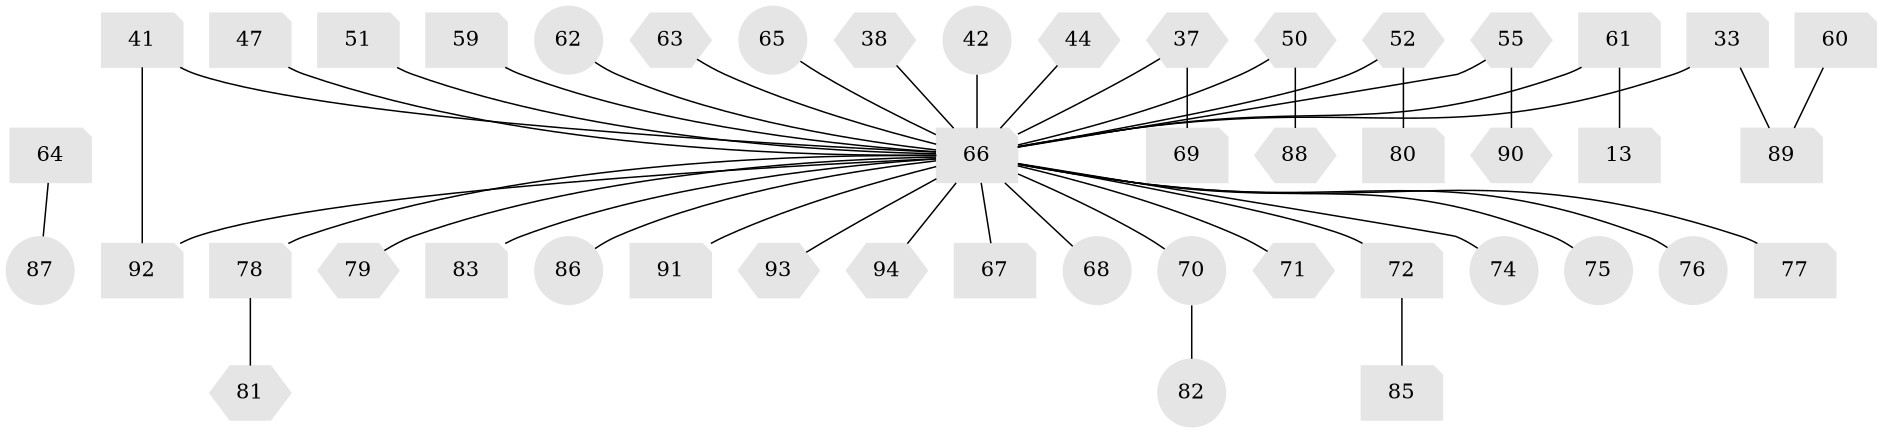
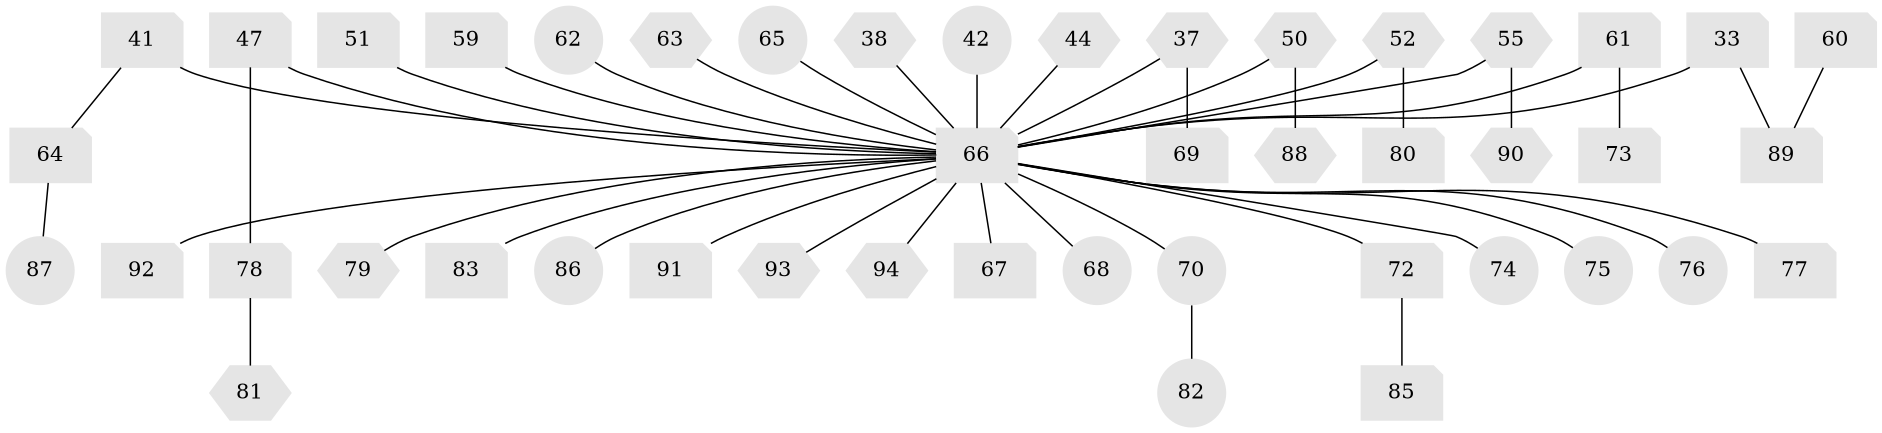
  graph {
    node [color=gray90 shape=note style=filled]
    66 [super="+56+9+12+39+30+21+28+46+43+58+29+33+34+35+36+57"]
    67
    68 [shape=circle]
    70 [shape=circle]
-   71 [shape=hexagon]
    72
    74 [shape=circle super="+31"]
    75 [shape=circle]
    76 [shape=circle]
    77
    78
    79 [shape=hexagon]
    83
    86 [shape=circle]
    91 [super="+14"]
    92 [super="+27"]
    93 [shape=hexagon]
    94 [shape=hexagon]
    37 [shape=hexagon]
    69
    38 [shape=hexagon]
    42 [shape=circle]
    44 [shape=hexagon]
    n24 [label=41]
    64
    87 [shape=circle]
    47
    50 [shape=hexagon]
    88 [shape=hexagon]
    51
    52 [shape=hexagon]
    80
    n33 [label=33 super="+19"]
    89 [super="+22"]
    55 [shape=hexagon]
    90 [shape=hexagon]
    59
    60
    61
-   73 [label=13]
+   73
    62 [shape=circle]
    63 [shape=hexagon]
    65 [shape=circle]
    82 [shape=circle]
    85
    81 [shape=hexagon]
    66 -- 67
    66 -- 68
    66 -- 70
-   66 -- 71
    66 -- 72
    66 -- 74
    66 -- 75
    66 -- 76
    66 -- 77
-   66 -- 78
+   47 -- 78
    66 -- 79
    66 -- 83
    66 -- 86
    66 -- 91
    66 -- 92
    66 -- 93
    66 -- 94
    70 -- 82
    72 -- 85
    78 -- 81
    37 -- 66
    37 -- 69
    38 -- 66
    42 -- 66
    44 -- 66
    n24 -- 66
-   n24 -- 92
+   n24 -- 64
    64 -- 87
    47 -- 66
    50 -- 66
    50 -- 88
    51 -- 66
    52 -- 66
    52 -- 80
    n33 -- 66
    n33 -- 89
    55 -- 66
    55 -- 90
    59 -- 66
    60 -- 89
    61 -- 66
    61 -- 73
    62 -- 66
    63 -- 66
    65 -- 66
  }
